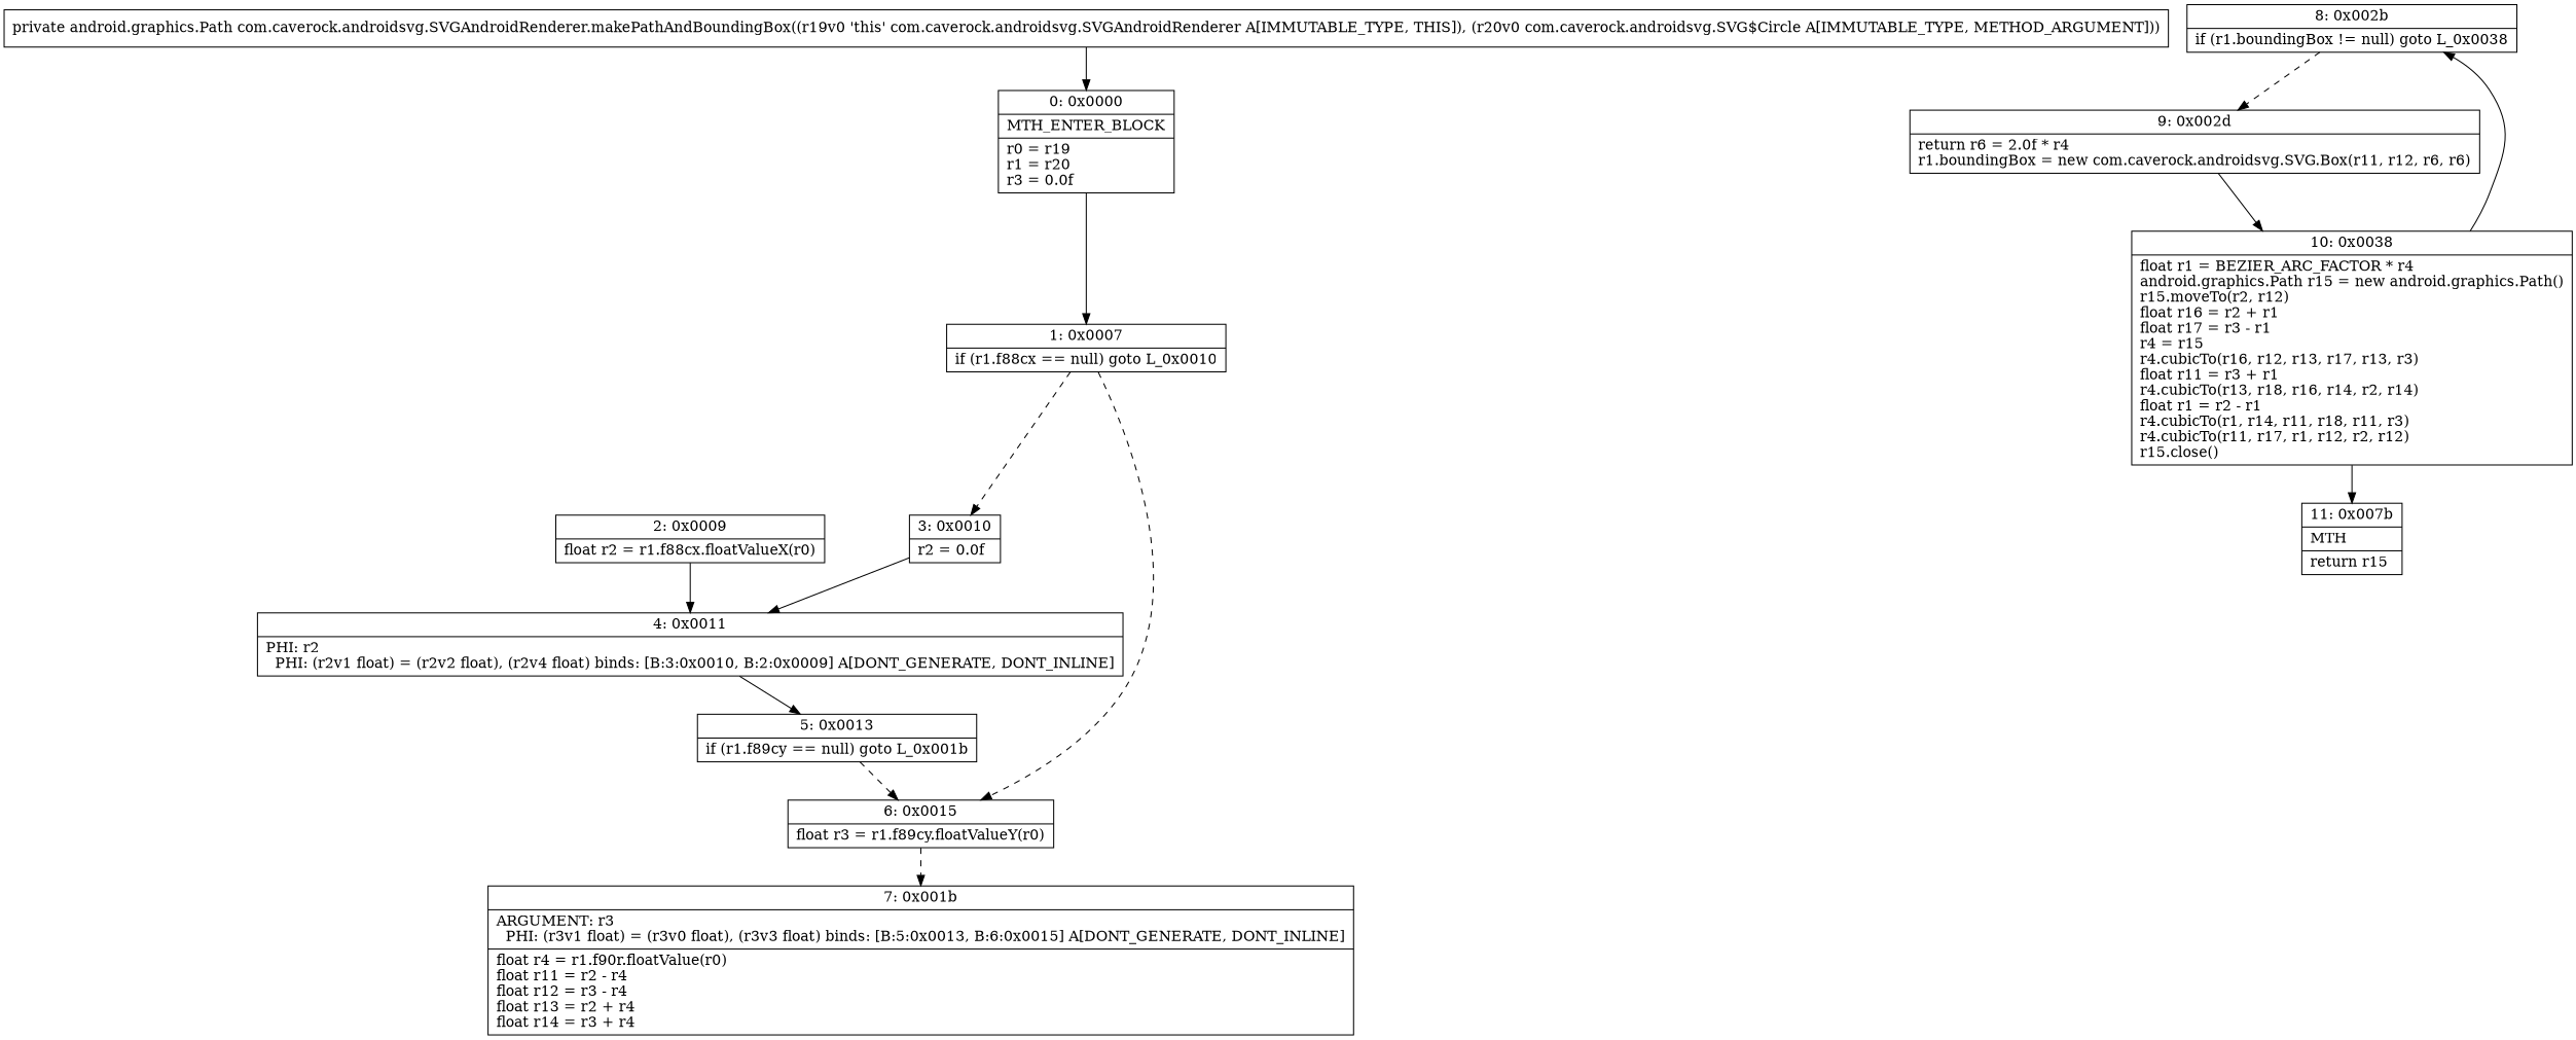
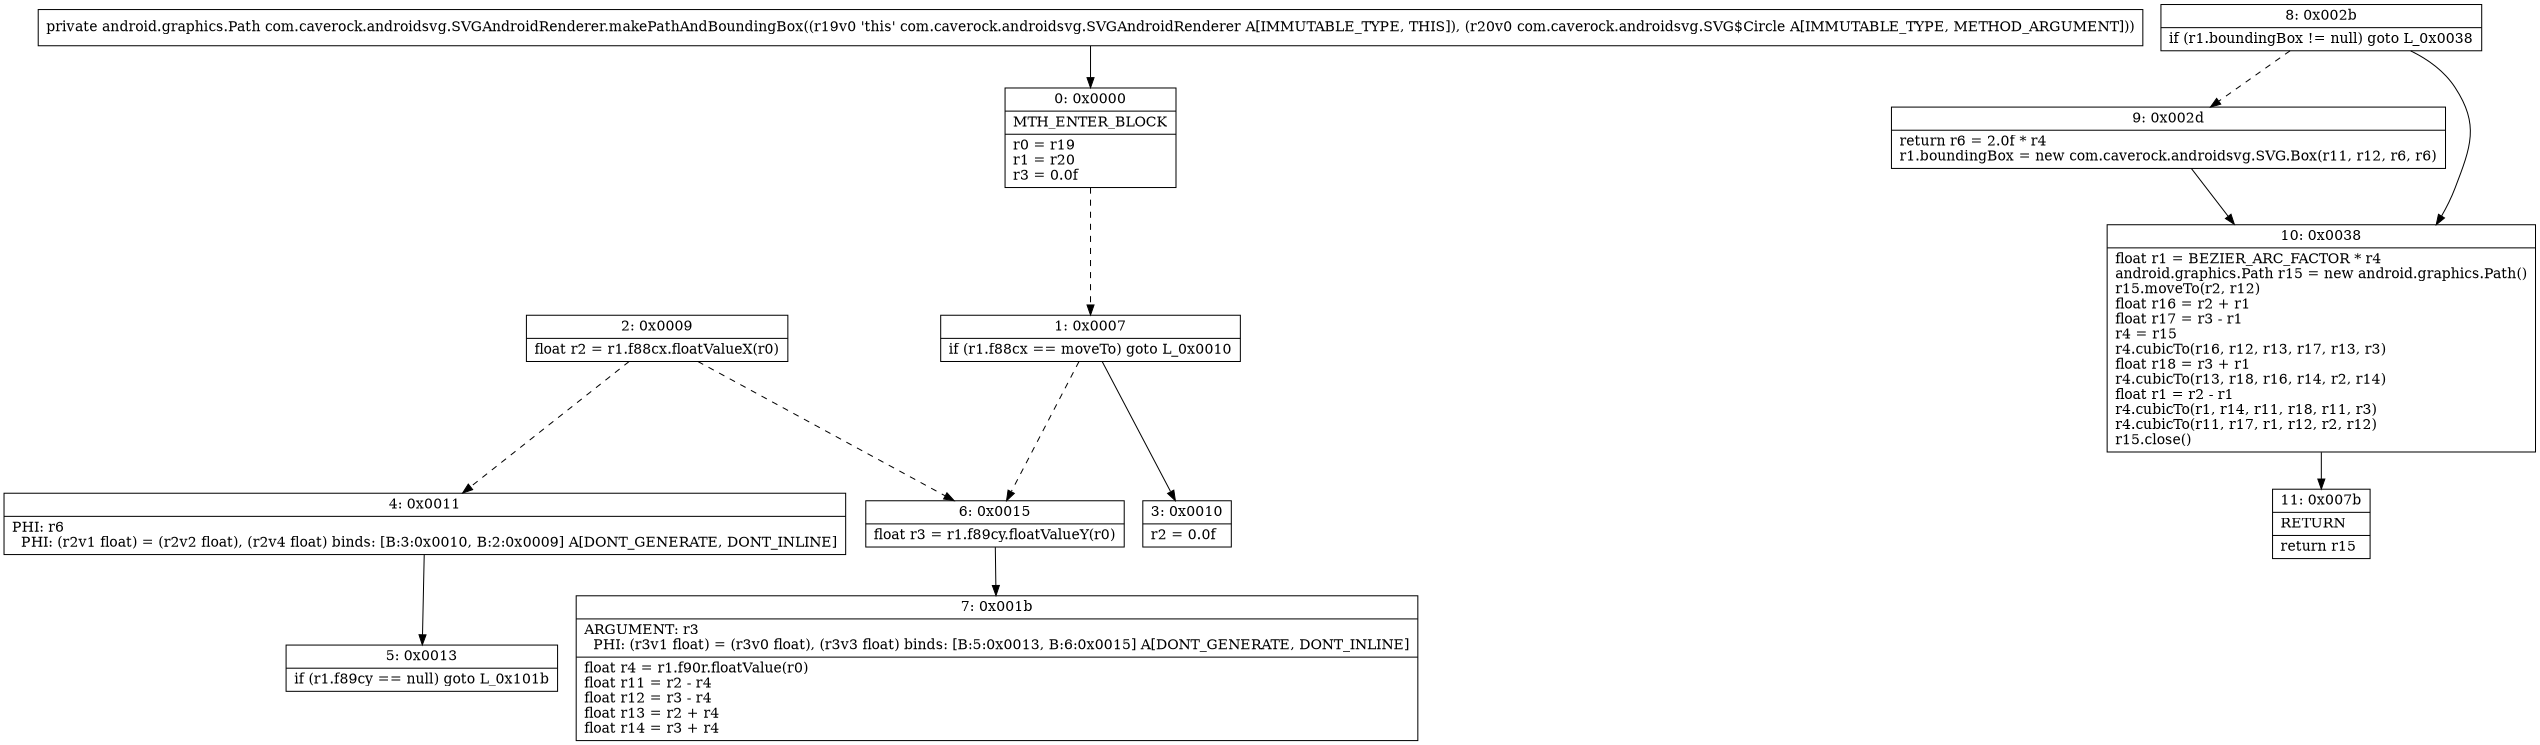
  digraph {
    node [shape=record]
    n1 [label="{0\:\ 0x0000|MTH_ENTER_BLOCK\l|r0 = r19\lr1 = r20\lr3 = 0.0f\l}"]
-   n2 [label="{1\:\ 0x0007|if (r1.f88cx == null) goto L_0x0010\l}"]
+   n2 [label="{1\:\ 0x0007|if (r1.f88cx == moveTo) goto L_0x0010\l}"]
    n3 [label="{3\:\ 0x0010|r2 = 0.0f\l}"]
    n4 [label="{6\:\ 0x0015|float r3 = r1.f89cy.floatValueY(r0)\l}"]
    n5 [label="{2\:\ 0x0009|float r2 = r1.f88cx.floatValueX(r0)\l}"]
-   n6 [label="{4\:\ 0x0011|PHI: r2 \l  PHI: (r2v1 float) = (r2v2 float), (r2v4 float) binds: [B:3:0x0010, B:2:0x0009] A[DONT_GENERATE, DONT_INLINE]\l}"]
-   n7 [label="{5\:\ 0x0013|if (r1.f89cy == null) goto L_0x001b\l}"]
+   n6 [label="{4\:\ 0x0011|PHI: r6 \l  PHI: (r2v1 float) = (r2v2 float), (r2v4 float) binds: [B:3:0x0010, B:2:0x0009] A[DONT_GENERATE, DONT_INLINE]\l}"]
+   n7 [label="{5\:\ 0x0013|if (r1.f89cy == null) goto L_0x101b\l}"]
    n8 [label="{7\:\ 0x001b|ARGUMENT: r3 \l  PHI: (r3v1 float) = (r3v0 float), (r3v3 float) binds: [B:5:0x0013, B:6:0x0015] A[DONT_GENERATE, DONT_INLINE]\l|float r4 = r1.f90r.floatValue(r0)\lfloat r11 = r2 \- r4\lfloat r12 = r3 \- r4\lfloat r13 = r2 + r4\lfloat r14 = r3 + r4\l}"]
    n9 [label="{8\:\ 0x002b|if (r1.boundingBox != null) goto L_0x0038\l}"]
    n10 [label="{9\:\ 0x002d|return r6 = 2.0f * r4\lr1.boundingBox = new com.caverock.androidsvg.SVG.Box(r11, r12, r6, r6)\l}"]
-   n11 [label="{10\:\ 0x0038|float r1 = BEZIER_ARC_FACTOR * r4\landroid.graphics.Path r15 = new android.graphics.Path()\lr15.moveTo(r2, r12)\lfloat r16 = r2 + r1\lfloat r17 = r3 \- r1\lr4 = r15\lr4.cubicTo(r16, r12, r13, r17, r13, r3)\lfloat r11 = r3 + r1\lr4.cubicTo(r13, r18, r16, r14, r2, r14)\lfloat r1 = r2 \- r1\lr4.cubicTo(r1, r14, r11, r18, r11, r3)\lr4.cubicTo(r11, r17, r1, r12, r2, r12)\lr15.close()\l}"]
-   n12 [label="{11\:\ 0x007b|MTH\l|return r15\l}"]
+   n11 [label="{10\:\ 0x0038|float r1 = BEZIER_ARC_FACTOR * r4\landroid.graphics.Path r15 = new android.graphics.Path()\lr15.moveTo(r2, r12)\lfloat r16 = r2 + r1\lfloat r17 = r3 \- r1\lr4 = r15\lr4.cubicTo(r16, r12, r13, r17, r13, r3)\lfloat r18 = r3 + r1\lr4.cubicTo(r13, r18, r16, r14, r2, r14)\lfloat r1 = r2 \- r1\lr4.cubicTo(r1, r14, r11, r18, r11, r3)\lr4.cubicTo(r11, r17, r1, r12, r2, r12)\lr15.close()\l}"]
+   n12 [label="{11\:\ 0x007b|RETURN\l|return r15\l}"]
    n13 [label="{private android.graphics.Path com.caverock.androidsvg.SVGAndroidRenderer.makePathAndBoundingBox((r19v0 'this' com.caverock.androidsvg.SVGAndroidRenderer A[IMMUTABLE_TYPE, THIS]), (r20v0 com.caverock.androidsvg.SVG$Circle A[IMMUTABLE_TYPE, METHOD_ARGUMENT])) }"]
-   n1 -> n2
-   n2 -> n3 [style=dashed]
+   n1 -> n2 [style=dashed]
+   n2 -> n3
    n2 -> n4 [style=dashed]
-   n3 -> n6
-   n4 -> n8 [style=dashed]
-   n5 -> n6
+   n4 -> n8
+   n5 -> n6 [style=dashed]
    n6 -> n7
-   n7 -> n4 [style=dashed]
+   n5 -> n4 [style=dashed]
    n9 -> n10 [style=dashed]
-   n11 -> n9
+   n9 -> n11
    n10 -> n11
    n11 -> n12
    n13 -> n1
  }
